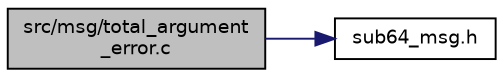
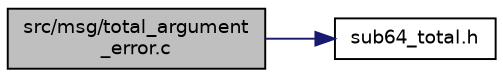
  digraph {
    rankdir=LR
    node [color=black fontname=Helvetica fontsize=10 shape=record style=filled]
    n1 [fillcolor=grey75 fontcolor=black height=0.2 label="src/msg/total_argument\l_error.c" width=0.4]
-   n2 [fillcolor=white height=0.2 label="sub64_msg.h" width=0.4]
+   n2 [fillcolor=white height=0.2 label="sub64_total.h" width=0.4]
    n1 -> n2 [color=midnightblue fontname=Helvetica fontsize=10 labelfontname=Helvetica labelfontsize=10 style=solid]
  }
